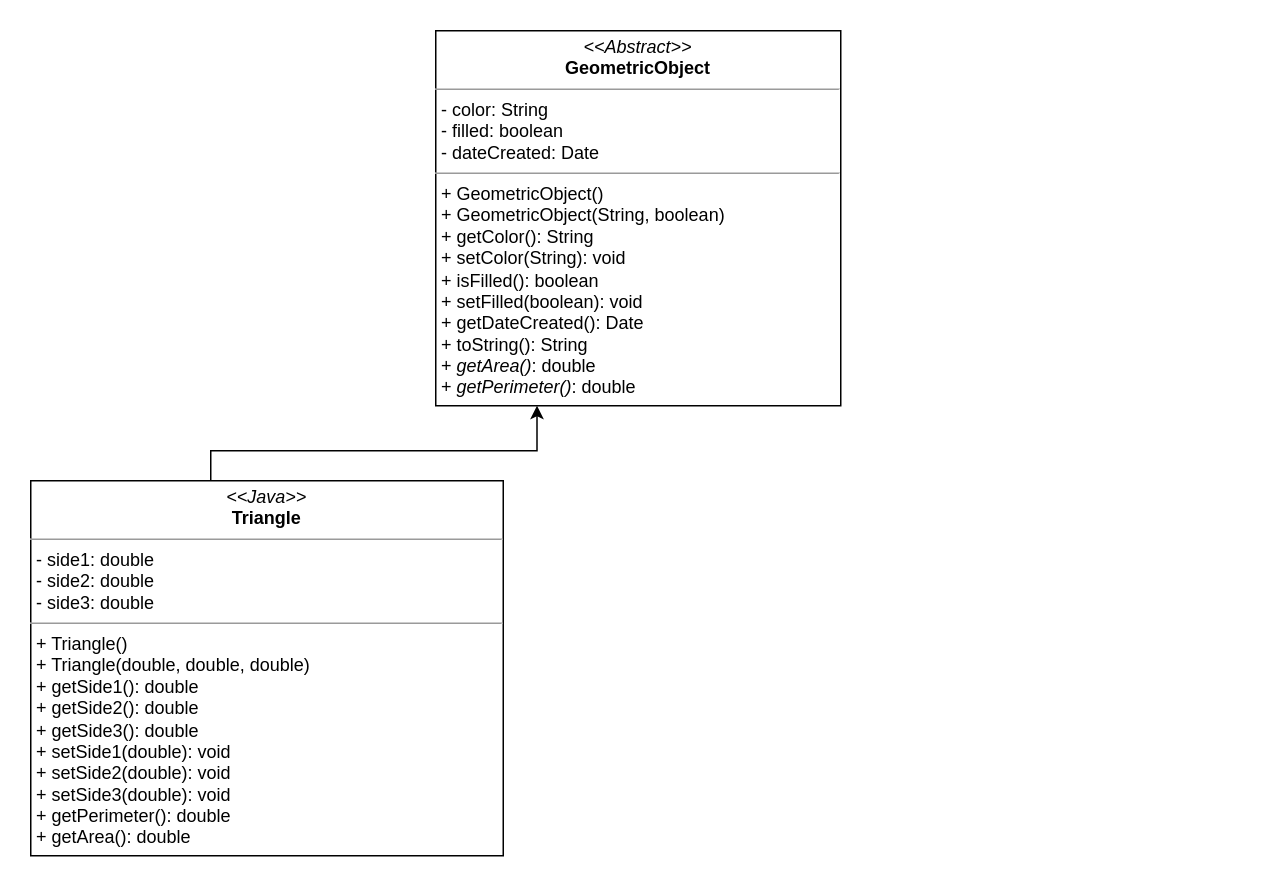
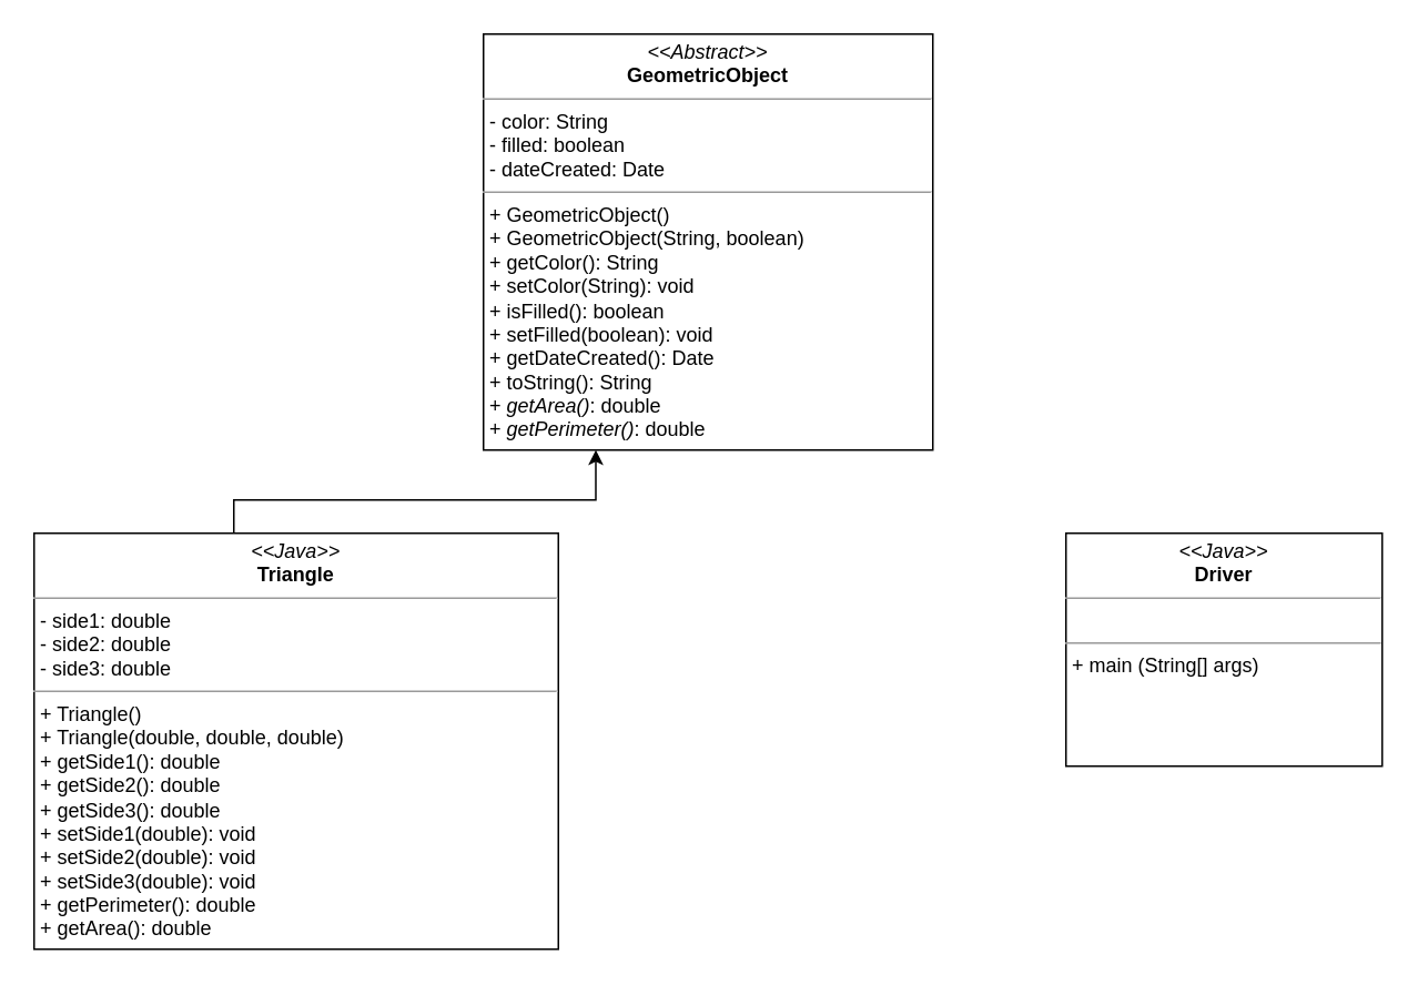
  <mxCell id="0" />
  <mxCell id="1" parent="0" />
  <mxCell id="2" value="&lt;p style=&quot;margin: 0px ; margin-top: 4px ; text-align: center&quot;&gt;&lt;i&gt;&amp;lt;&amp;lt;Abstract&amp;gt;&amp;gt;&lt;/i&gt;&lt;br&gt;&lt;b&gt;GeometricObject&lt;/b&gt;&lt;/p&gt;&lt;hr size=&quot;1&quot;&gt;&lt;p style=&quot;margin: 0px ; margin-left: 4px&quot;&gt;- color: String&lt;/p&gt;&lt;p style=&quot;margin: 0px ; margin-left: 4px&quot;&gt;- filled: boolean&lt;/p&gt;&lt;p style=&quot;margin: 0px ; margin-left: 4px&quot;&gt;- dateCreated: Date&lt;/p&gt;&lt;hr size=&quot;1&quot;&gt;&lt;p style=&quot;margin: 0px ; margin-left: 4px&quot;&gt;+ GeometricObject()&lt;br&gt;&lt;/p&gt;&lt;p style=&quot;margin: 0px ; margin-left: 4px&quot;&gt;+ GeometricObject(String, boolean)&lt;/p&gt;&lt;p style=&quot;margin: 0px ; margin-left: 4px&quot;&gt;+ getColor(): String&lt;/p&gt;&lt;p style=&quot;margin: 0px ; margin-left: 4px&quot;&gt;+ setColor(String): void&lt;/p&gt;&lt;p style=&quot;margin: 0px ; margin-left: 4px&quot;&gt;+ isFilled(): boolean&lt;/p&gt;&lt;p style=&quot;margin: 0px ; margin-left: 4px&quot;&gt;+ setFilled(boolean): void&lt;/p&gt;&lt;p style=&quot;margin: 0px ; margin-left: 4px&quot;&gt;+ getDateCreated(): Date&lt;/p&gt;&lt;p style=&quot;margin: 0px ; margin-left: 4px&quot;&gt;+ toString(): String&lt;/p&gt;&lt;p style=&quot;margin: 0px ; margin-left: 4px&quot;&gt;+ &lt;i&gt;getArea()&lt;/i&gt;: double&lt;/p&gt;&lt;p style=&quot;margin: 0px ; margin-left: 4px&quot;&gt;+ &lt;i&gt;getPerimeter()&lt;/i&gt;: double&lt;/p&gt;" style="verticalAlign=top;align=left;overflow=fill;fontSize=12;fontFamily=Helvetica;html=1;" vertex="1" parent="1"><mxGeometry x="290" y="20" width="270" height="250" as="geometry" /></mxCell>
  <mxCell id="3" style="edgeStyle=orthogonalEdgeStyle;rounded=0;orthogonalLoop=1;jettySize=auto;html=1;entryX=0.25;entryY=1;entryDx=0;entryDy=0;" edge="1" parent="1" source="4" target="2"><mxGeometry relative="1" as="geometry"><Array as="points"><mxPoint x="140" y="300" /><mxPoint x="358" y="300" /></Array></mxGeometry></mxCell>
  <mxCell id="4" value="&lt;p style=&quot;margin: 0px ; margin-top: 4px ; text-align: center&quot;&gt;&lt;i&gt;&amp;lt;&amp;lt;Java&amp;gt;&amp;gt;&lt;/i&gt;&lt;br&gt;&lt;b&gt;Triangle&lt;/b&gt;&lt;/p&gt;&lt;hr size=&quot;1&quot;&gt;&lt;p style=&quot;margin: 0px ; margin-left: 4px&quot;&gt;- side1: double&lt;/p&gt;&lt;p style=&quot;margin: 0px ; margin-left: 4px&quot;&gt;- side2: double&lt;/p&gt;&lt;p style=&quot;margin: 0px ; margin-left: 4px&quot;&gt;- side3: double&lt;/p&gt;&lt;hr size=&quot;1&quot;&gt;&lt;p style=&quot;margin: 0px ; margin-left: 4px&quot;&gt;+ Triangle()&lt;/p&gt;&lt;p style=&quot;margin: 0px ; margin-left: 4px&quot;&gt;+ Triangle(double, double, double)&lt;/p&gt;&lt;p style=&quot;margin: 0px ; margin-left: 4px&quot;&gt;+ getSide1(): double&lt;/p&gt;&lt;p style=&quot;margin: 0px ; margin-left: 4px&quot;&gt;+ getSide2(): double&lt;br&gt;&lt;/p&gt;&lt;p style=&quot;margin: 0px ; margin-left: 4px&quot;&gt;+ getSide3(): double&lt;br&gt;&lt;/p&gt;&lt;p style=&quot;margin: 0px ; margin-left: 4px&quot;&gt;+ setSide1(double): void&lt;/p&gt;&lt;p style=&quot;margin: 0px ; margin-left: 4px&quot;&gt;+ setSide2(double): void&lt;br&gt;&lt;/p&gt;&lt;p style=&quot;margin: 0px ; margin-left: 4px&quot;&gt;+ setSide3(double): void&lt;br&gt;&lt;/p&gt;&lt;p style=&quot;margin: 0px ; margin-left: 4px&quot;&gt;+ getPerimeter(): double&lt;/p&gt;&lt;p style=&quot;margin: 0px ; margin-left: 4px&quot;&gt;+ getArea(): double&lt;/p&gt;" style="verticalAlign=top;align=left;overflow=fill;fontSize=12;fontFamily=Helvetica;html=1;" vertex="1" parent="1"><mxGeometry x="20" y="320" width="315" height="250" as="geometry" /></mxCell>
+ <mxCell id="5" value="&lt;p style=&quot;margin: 0px ; margin-top: 4px ; text-align: center&quot;&gt;&lt;i&gt;&amp;lt;&amp;lt;Java&amp;gt;&amp;gt;&lt;/i&gt;&lt;br&gt;&lt;b&gt;Driver&lt;/b&gt;&lt;/p&gt;&lt;hr size=&quot;1&quot;&gt;&lt;p style=&quot;margin: 0px ; margin-left: 4px&quot;&gt;&lt;br&gt;&lt;/p&gt;&lt;hr size=&quot;1&quot;&gt;&lt;p style=&quot;margin: 0px ; margin-left: 4px&quot;&gt;+ main (String[] args)&lt;/p&gt;" style="verticalAlign=top;align=left;overflow=fill;fontSize=12;fontFamily=Helvetica;html=1;" vertex="1" parent="1"><mxGeometry x="640" y="320" width="190" height="140" as="geometry" /></mxCell>
